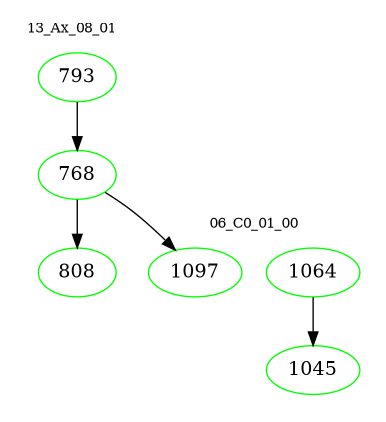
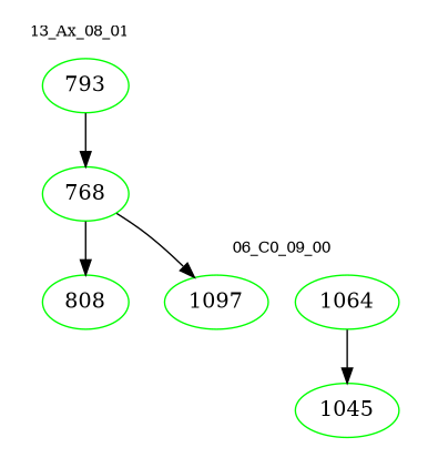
  digraph {
    node [color=green]
    edge [color=black]
    n1 [label=793]
    n2 [label=768]
    n3 [label=808]
    n4 [label=1064]
    n5 [label=1045]
    n6 [label=1097]
    subgraph cluster_1 {
      color=white
      fontsize=10
      label="13_Ax_08_01"
      n1
      n2
      n3
    }
    subgraph cluster_2 {
      color=white
      fontsize=10
-     label="06_C0_01_00"
+     label="06_C0_09_00"
      n4
      n5
      n6
    }
    n1 -> n2
    n2 -> n3
    n2 -> n6
    n4 -> n5
  }
